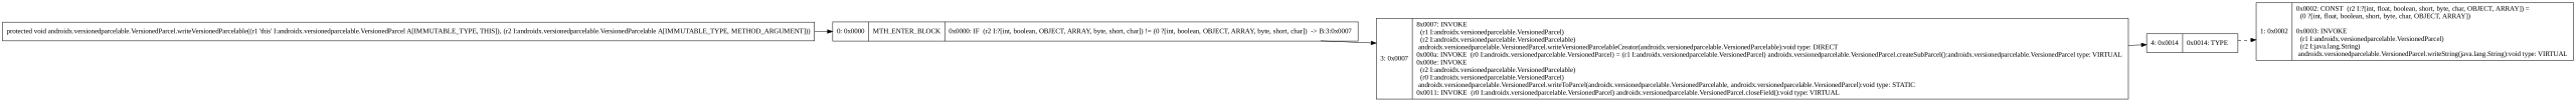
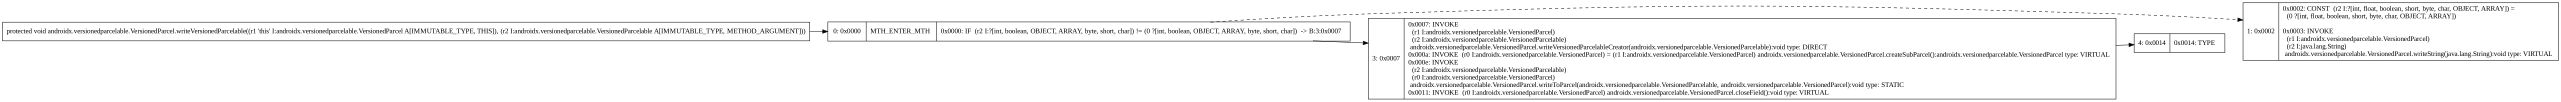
  digraph {
    fontname="Liberation Serif"
    rankdir=LR
    node [fontname="Liberation Serif" shape=record]
    edge [fontname="Liberation Serif"]
-   n1 [label="{0\:\ 0x0000|MTH_ENTER_BLOCK\l|0x0000: IF  (r2 I:?[int, boolean, OBJECT, ARRAY, byte, short, char]) != (0 ?[int, boolean, OBJECT, ARRAY, byte, short, char])  \-\> B:3:0x0007 \l}"]
+   n1 [label="{0\:\ 0x0000|MTH_ENTER_MTH\l|0x0000: IF  (r2 I:?[int, boolean, OBJECT, ARRAY, byte, short, char]) != (0 ?[int, boolean, OBJECT, ARRAY, byte, short, char])  \-\> B:3:0x0007 \l}"]
    n2 [label="{1\:\ 0x0002|0x0002: CONST  (r2 I:?[int, float, boolean, short, byte, char, OBJECT, ARRAY]) = \l  (0 ?[int, float, boolean, short, byte, char, OBJECT, ARRAY])\l \l0x0003: INVOKE  \l  (r1 I:androidx.versionedparcelable.VersionedParcel)\l  (r2 I:java.lang.String)\l androidx.versionedparcelable.VersionedParcel.writeString(java.lang.String):void type: VIRTUAL \l}"]
-   n3 [label="{3\:\ 0x0007|8x0007: INVOKE  \l  (r1 I:androidx.versionedparcelable.VersionedParcel)\l  (r2 I:androidx.versionedparcelable.VersionedParcelable)\l androidx.versionedparcelable.VersionedParcel.writeVersionedParcelableCreator(androidx.versionedparcelable.VersionedParcelable):void type: DIRECT \l0x000a: INVOKE  (r0 I:androidx.versionedparcelable.VersionedParcel) = (r1 I:androidx.versionedparcelable.VersionedParcel) androidx.versionedparcelable.VersionedParcel.createSubParcel():androidx.versionedparcelable.VersionedParcel type: VIRTUAL \l0x000e: INVOKE  \l  (r2 I:androidx.versionedparcelable.VersionedParcelable)\l  (r0 I:androidx.versionedparcelable.VersionedParcel)\l androidx.versionedparcelable.VersionedParcel.writeToParcel(androidx.versionedparcelable.VersionedParcelable, androidx.versionedparcelable.VersionedParcel):void type: STATIC \l0x0011: INVOKE  (r0 I:androidx.versionedparcelable.VersionedParcel) androidx.versionedparcelable.VersionedParcel.closeField():void type: VIRTUAL \l}"]
+   n3 [label="{3\:\ 0x0007|0x0007: INVOKE  \l  (r1 I:androidx.versionedparcelable.VersionedParcel)\l  (r2 I:androidx.versionedparcelable.VersionedParcelable)\l androidx.versionedparcelable.VersionedParcel.writeVersionedParcelableCreator(androidx.versionedparcelable.VersionedParcelable):void type: DIRECT \l0x000a: INVOKE  (r0 I:androidx.versionedparcelable.VersionedParcel) = (r1 I:androidx.versionedparcelable.VersionedParcel) androidx.versionedparcelable.VersionedParcel.createSubParcel():androidx.versionedparcelable.VersionedParcel type: VIRTUAL \l0x000e: INVOKE  \l  (r2 I:androidx.versionedparcelable.VersionedParcelable)\l  (r0 I:androidx.versionedparcelable.VersionedParcel)\l androidx.versionedparcelable.VersionedParcel.writeToParcel(androidx.versionedparcelable.VersionedParcelable, androidx.versionedparcelable.VersionedParcel):void type: STATIC \l0x0011: INVOKE  (r0 I:androidx.versionedparcelable.VersionedParcel) androidx.versionedparcelable.VersionedParcel.closeField():void type: VIRTUAL \l}"]
    n4 [label="{4\:\ 0x0014|0x0014: TYPE   \l}"]
    n5 [label="{protected void androidx.versionedparcelable.VersionedParcel.writeVersionedParcelable((r1 'this' I:androidx.versionedparcelable.VersionedParcel A[IMMUTABLE_TYPE, THIS]), (r2 I:androidx.versionedparcelable.VersionedParcelable A[IMMUTABLE_TYPE, METHOD_ARGUMENT])) }"]
-   n4 -> n2 [style=dashed]
+   n1 -> n2 [style=dashed]
    n1 -> n3
    n3 -> n4
    n5 -> n1
  }
